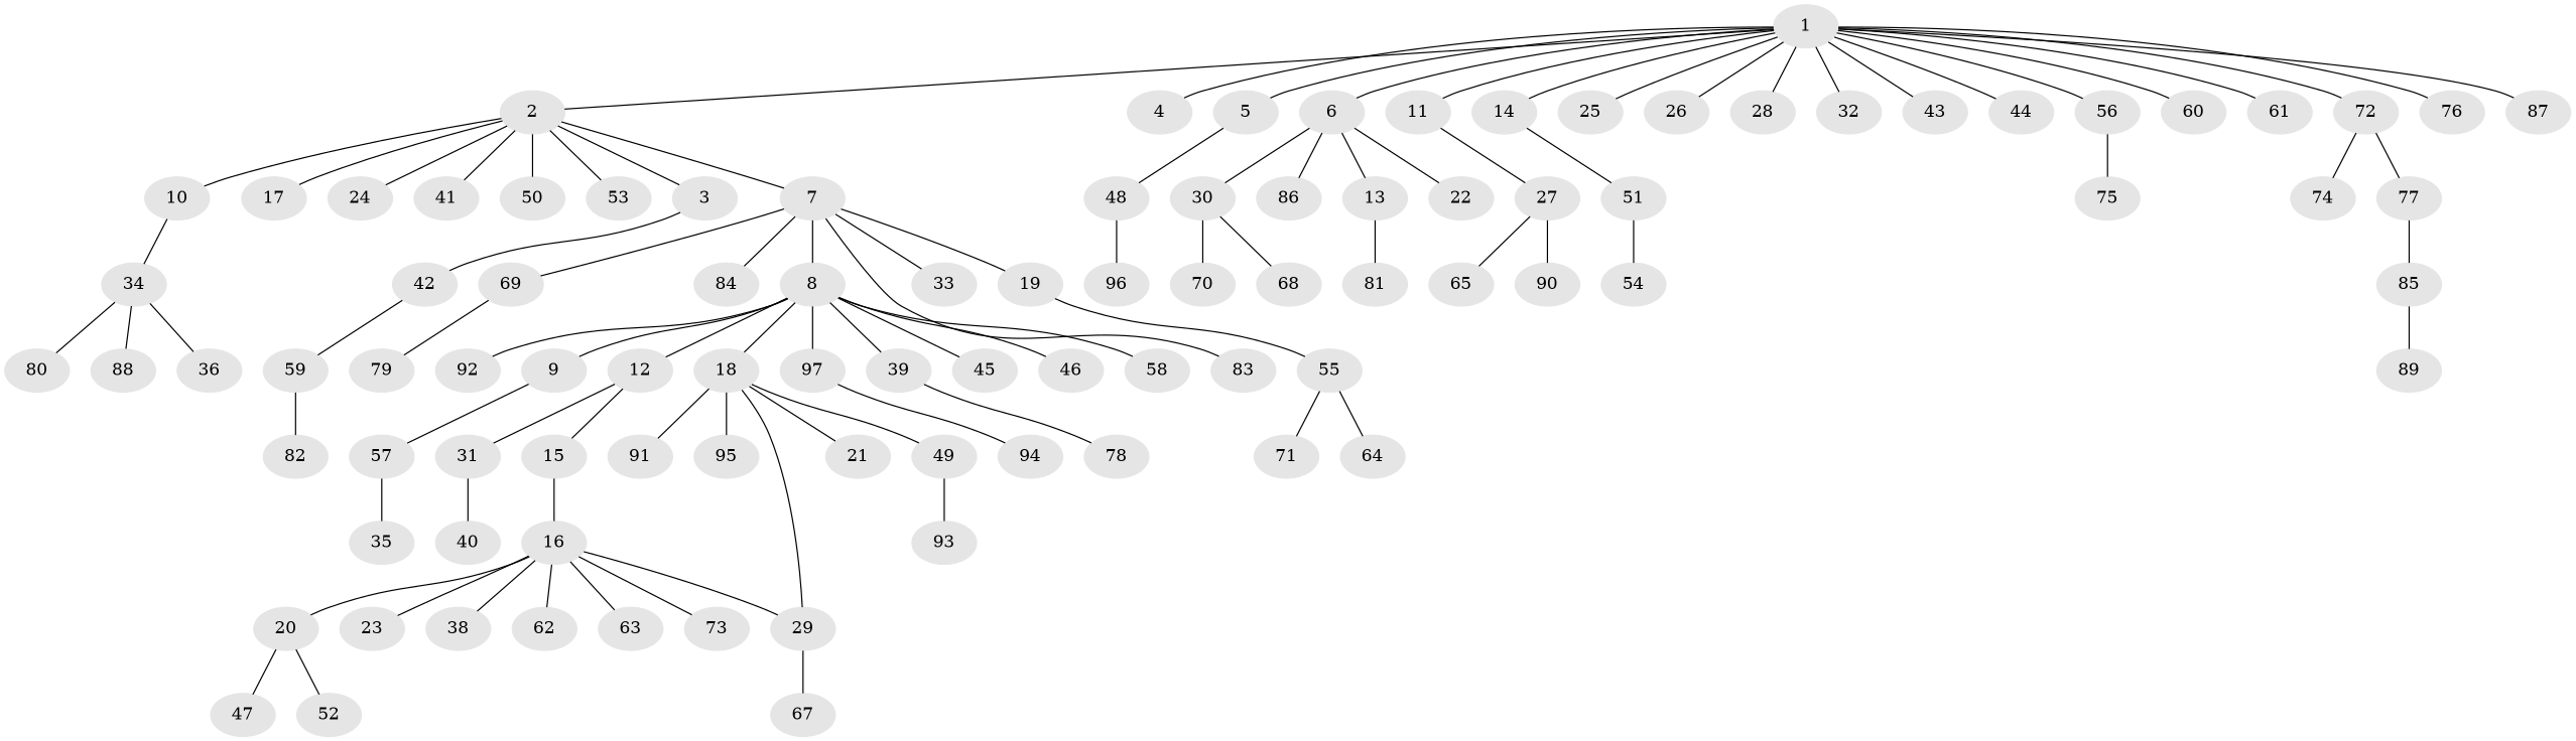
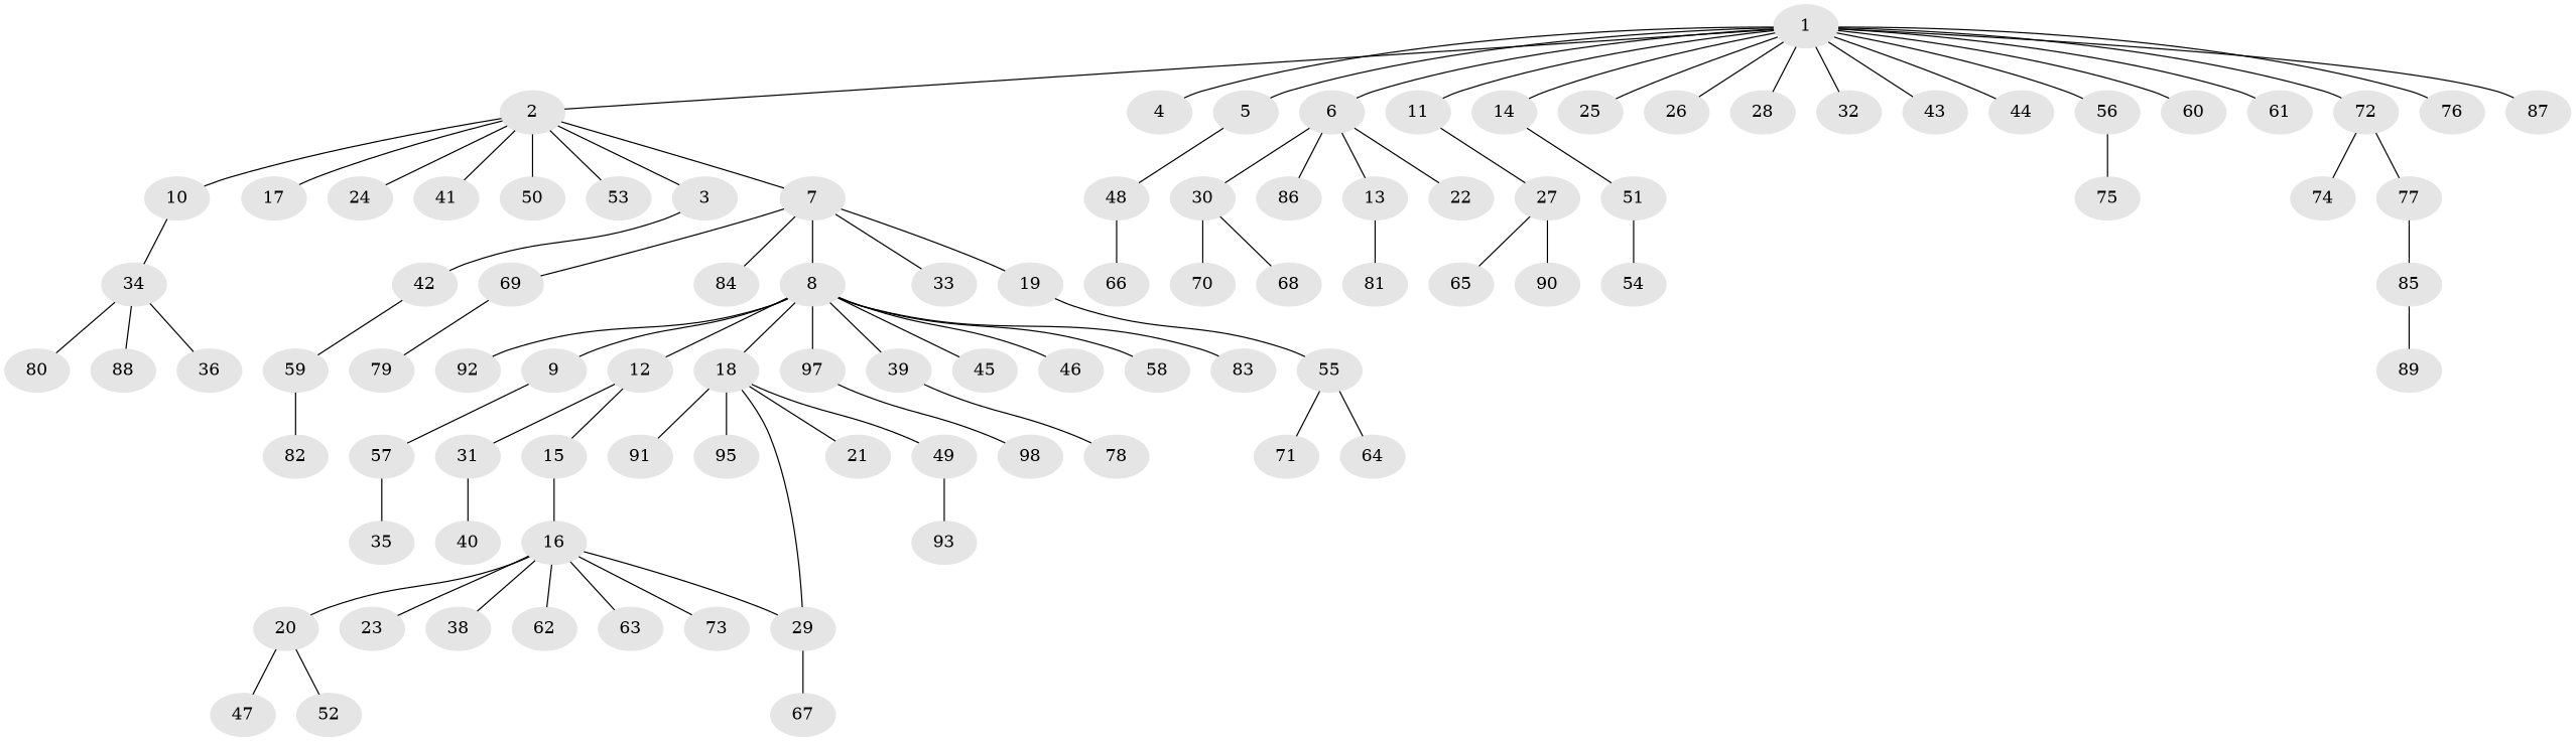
  graph {
    node [color=gray90 style=filled]
    1
    2
    4
    5
    6
    11
    14
    25
    26
    28
    32
    43
    44
    56
    60
    61
    72
    76
    87
    3
    7
    10
    17
    24
    41
    50
    53
    48
    13
    22
    30
    86
    27
    51
    75
    74
    77
    42
    8
    19
    33
    69
    83
    84
    34
    59
-   66 [label=96]
+   66
    81
    68
    70
    9
    12
    18
    n54 [label=97]
    39
    45
    46
    58
    92
    55
    79
    57
    15
    31
    29
    21
    49
    91
    95
-   94
+   94 [label=98]
    78
    35
    36
    80
    88
    65
    90
    16
    40
    54
    20
    23
    38
    62
    63
    73
    47
    52
    67
    93
    64
    71
    82
    85
    89
    1 -- 2
    1 -- 4
    1 -- 5
    1 -- 6
    1 -- 11
    1 -- 14
    1 -- 25
    1 -- 26
    1 -- 28
    1 -- 32
    1 -- 43
    1 -- 44
    1 -- 56
    1 -- 60
    1 -- 61
    1 -- 72
    1 -- 76
    1 -- 87
    2 -- 3
    2 -- 7
    2 -- 10
    2 -- 17
    2 -- 24
    2 -- 41
    2 -- 50
    2 -- 53
    5 -- 48
    6 -- 13
    6 -- 22
    6 -- 30
    6 -- 86
    11 -- 27
    14 -- 51
    56 -- 75
    72 -- 74
    72 -- 77
    3 -- 42
    7 -- 8
    7 -- 19
    7 -- 33
    7 -- 69
-   7 -- 83
+   8 -- 83
    7 -- 84
    10 -- 34
    48 -- 66
    13 -- 81
    30 -- 68
    30 -- 70
    27 -- 65
    27 -- 90
    51 -- 54
    77 -- 85
    42 -- 59
    8 -- 9
    8 -- 12
    8 -- 18
    8 -- n54
    8 -- 39
    8 -- 45
    8 -- 46
    8 -- 58
    8 -- 92
    19 -- 55
    69 -- 79
    34 -- 36
    34 -- 80
    34 -- 88
    59 -- 82
    9 -- 57
    12 -- 15
    12 -- 31
    18 -- 29
    18 -- 21
    18 -- 49
    18 -- 91
    18 -- 95
    n54 -- 94
    39 -- 78
    55 -- 64
    55 -- 71
    57 -- 35
    15 -- 16
    31 -- 40
    29 -- 67
    49 -- 93
    16 -- 29
    16 -- 20
    16 -- 23
    16 -- 38
    16 -- 62
    16 -- 63
    16 -- 73
    20 -- 47
    20 -- 52
    85 -- 89
  }
